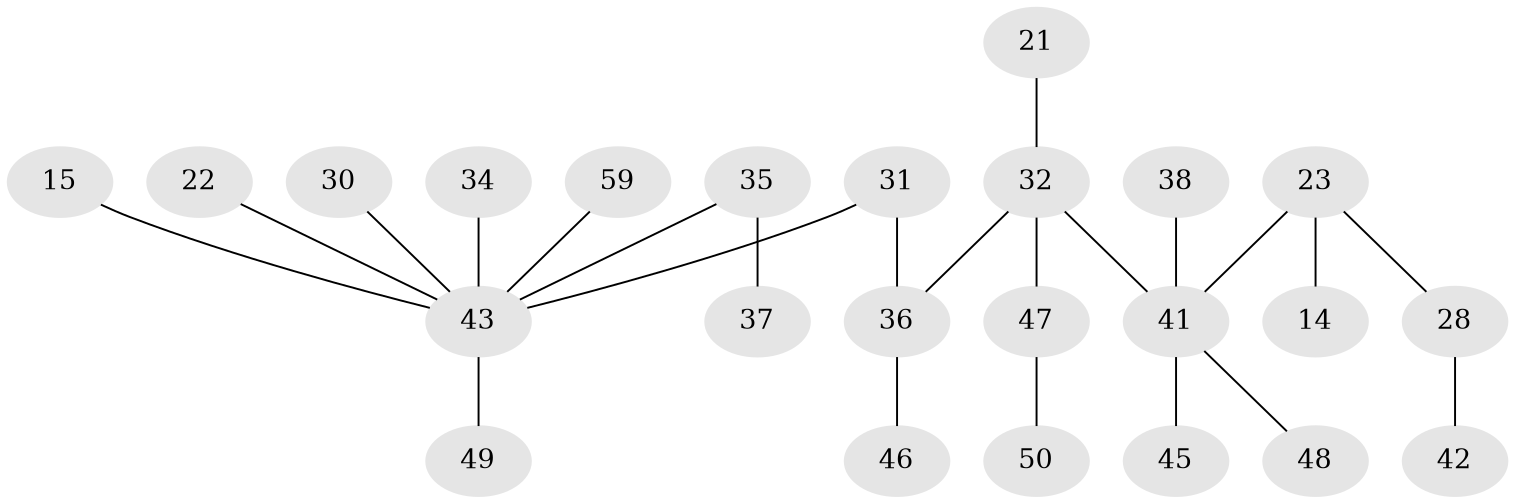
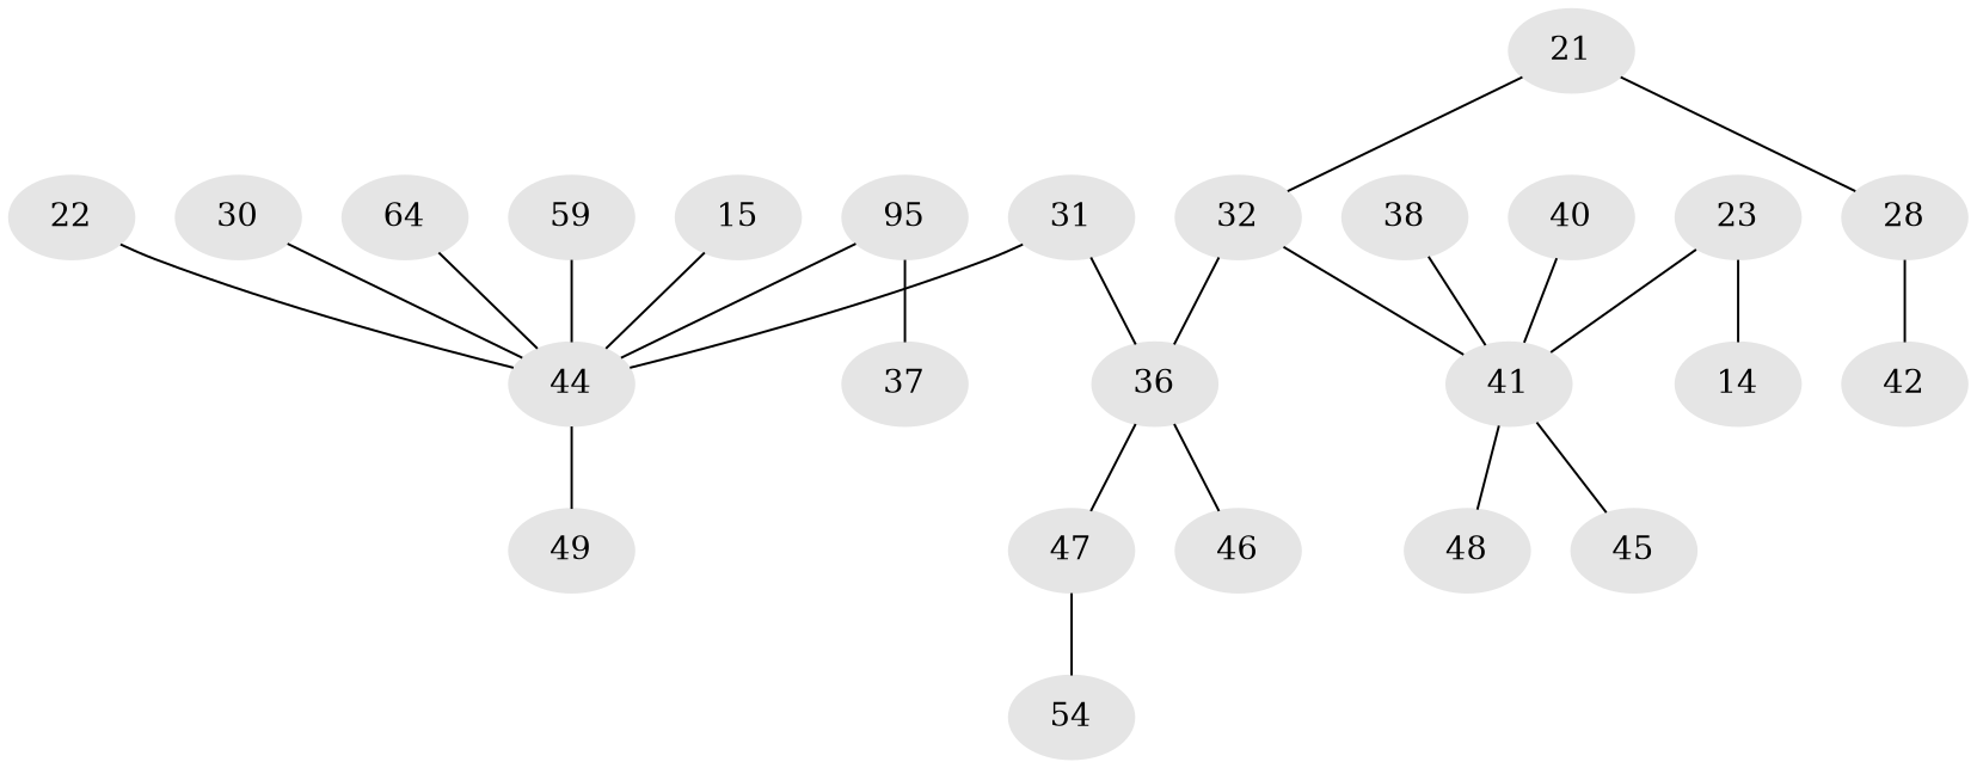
  graph {
    node [color=gray90 style=filled]
-   43 [super="+19+6+26"]
+   43 [super="+19+6+26" label=44]
    49
    15
    21
    28
    32 [super="+8+3+11"]
    42
    41 [super="+33"]
    36 [super="+24"]
    22
    45
    48
    23
    n14 [label=14]
    30
    46
    47
    31
-   34
-   35
+   34 [label=64]
+   35 [label=95]
    37
-   50
+   50 [label=54]
    38
    n24 [label=59]
+   40
    43 -- 49
    15 -- 43
-   23 -- 28
+   21 -- 28
    21 -- 32
    28 -- 42
    32 -- 41
    32 -- 36
    41 -- 45
    41 -- 48
    36 -- 46
-   32 -- 47
+   36 -- 47
    22 -- 43
    23 -- 41
    23 -- n14
    30 -- 43
    47 -- 50
    31 -- 43
    31 -- 36
    34 -- 43
    35 -- 43
    35 -- 37
    38 -- 41
    n24 -- 43
+   40 -- 41
  }
